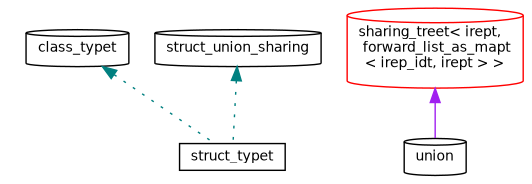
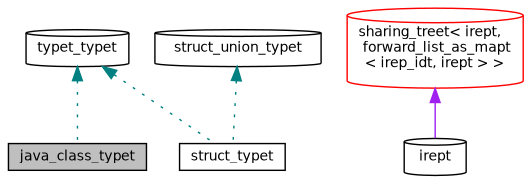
  digraph {
    node [color=black fontname=Helvetica fontsize=10 shape=cylinder]
    edge [color=teal dir=back fontname=Helvetica fontsize=10 labelfontname=Helvetica labelfontsize=10 style=dotted]
-   n2 [height=0.2 label=class_typet width=0.4]
+   n1 [fillcolor=grey75 fontcolor=black height=0.2 label=java_class_typet shape=box style=filled width=0.4]
+   n2 [height=0.2 label=typet_typet width=0.4]
    n3 [height=0.2 label=struct_typet shape=box width=0.4]
-   n4 [height=0.2 label=struct_union_sharing width=0.4]
-   n5 [height=0.2 label=union width=0.4]
+   n4 [height=0.2 label=struct_union_typet width=0.4]
+   n5 [height=0.2 label=irept width=0.4]
    n6 [color=red height=0.2 label="sharing_treet\< irept,\l forward_list_as_mapt\l\< irep_idt, irept \> \>" width=0.4]
+   n2 -> n1
    n2 -> n3
    n4 -> n3
    n6 -> n5 [color=purple style=solid]
  }
